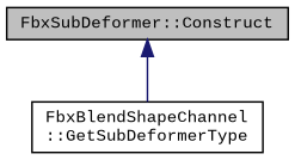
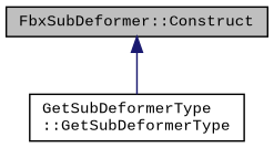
  digraph {
    rankdir=TB
    fontname="Liberation Mono"
    node [color=black fontname="Liberation Mono" fontsize=10 shape=record style=filled]
    n1 [fillcolor=grey75 fontcolor=black height=0.2 label="FbxSubDeformer::Construct" width=0.4]
-   n2 [fillcolor=white height=0.2 label="FbxBlendShapeChannel\l::GetSubDeformerType" width=0.4]
+   n2 [fillcolor=white height=0.2 label="GetSubDeformerType\l::GetSubDeformerType" width=0.4]
    n1 -> n2 [color=midnightblue dir=back fontname="Liberation Mono" fontsize=10 labelfontname=Helvetica labelfontsize=10 style=solid]
  }
